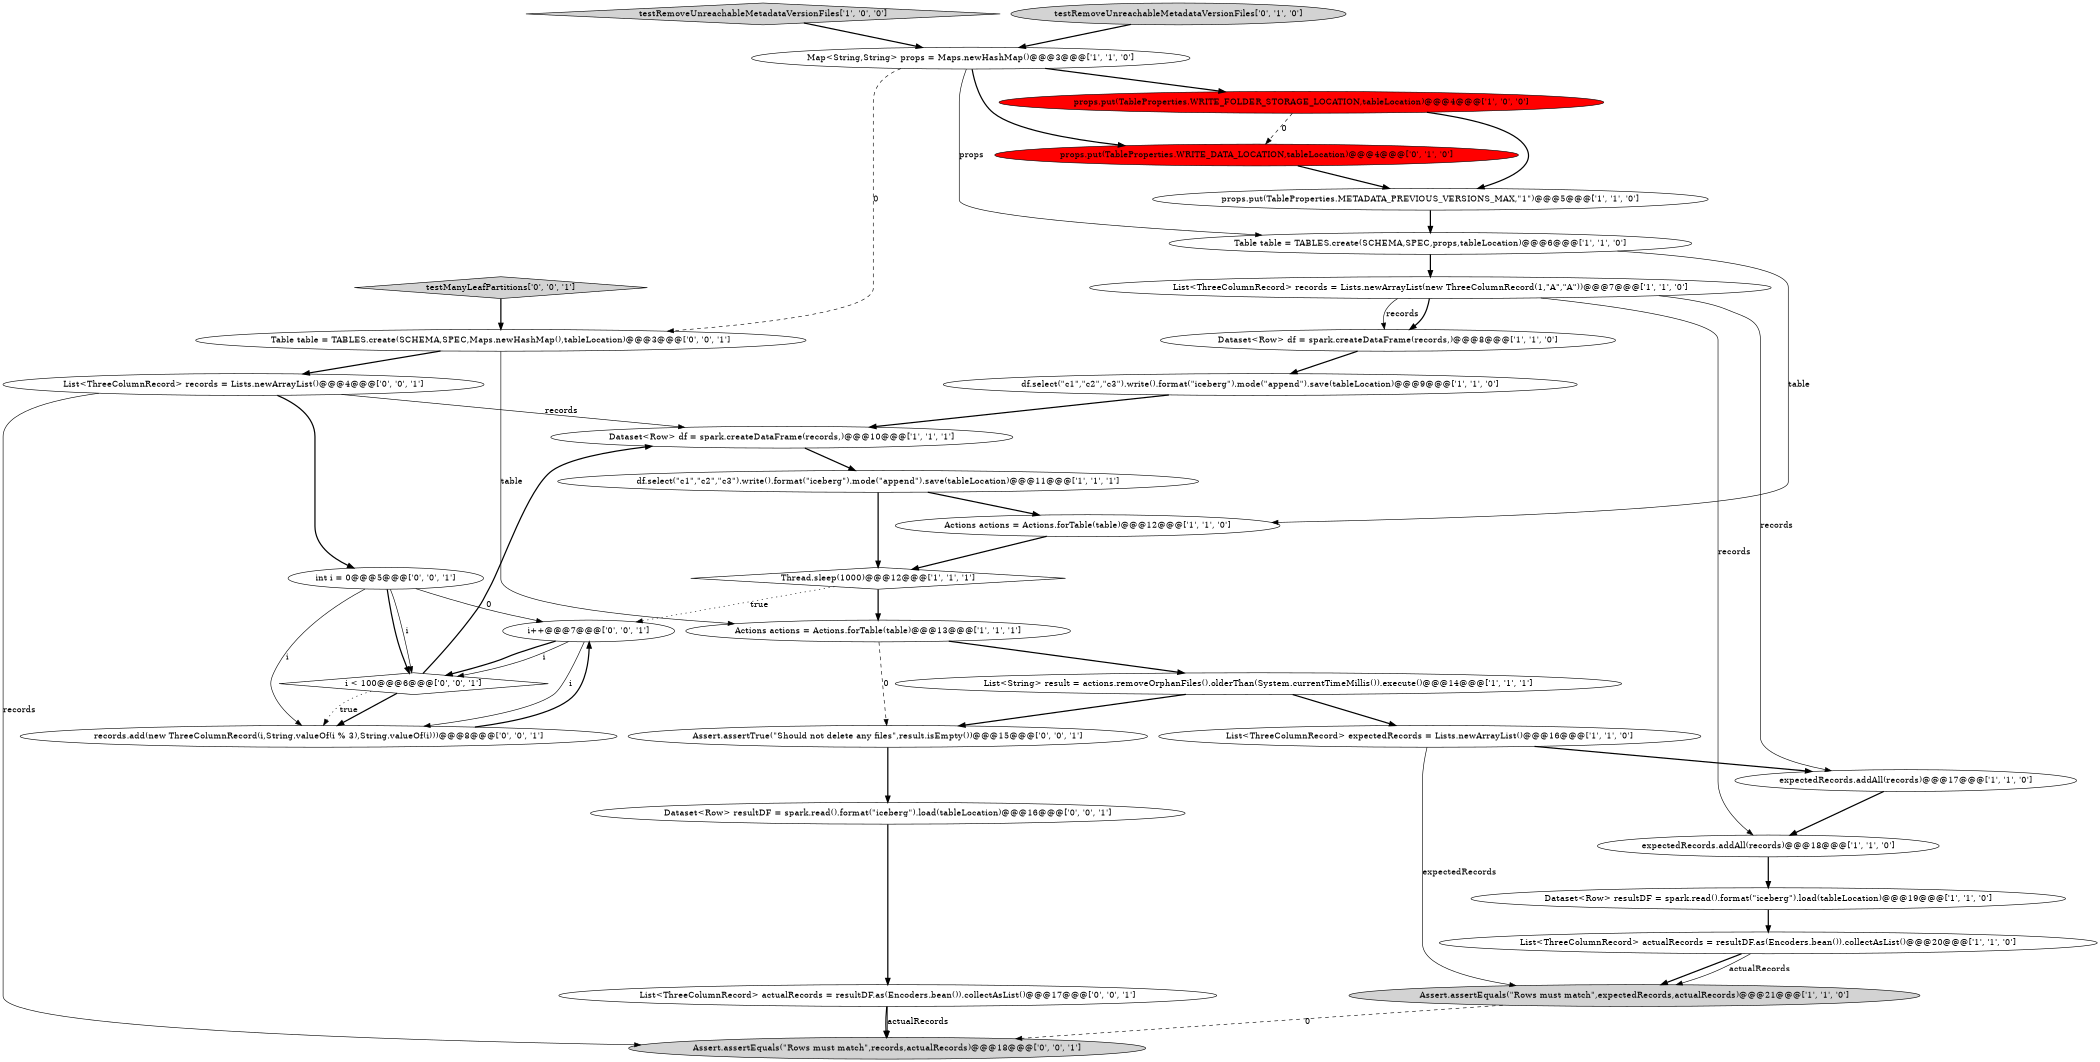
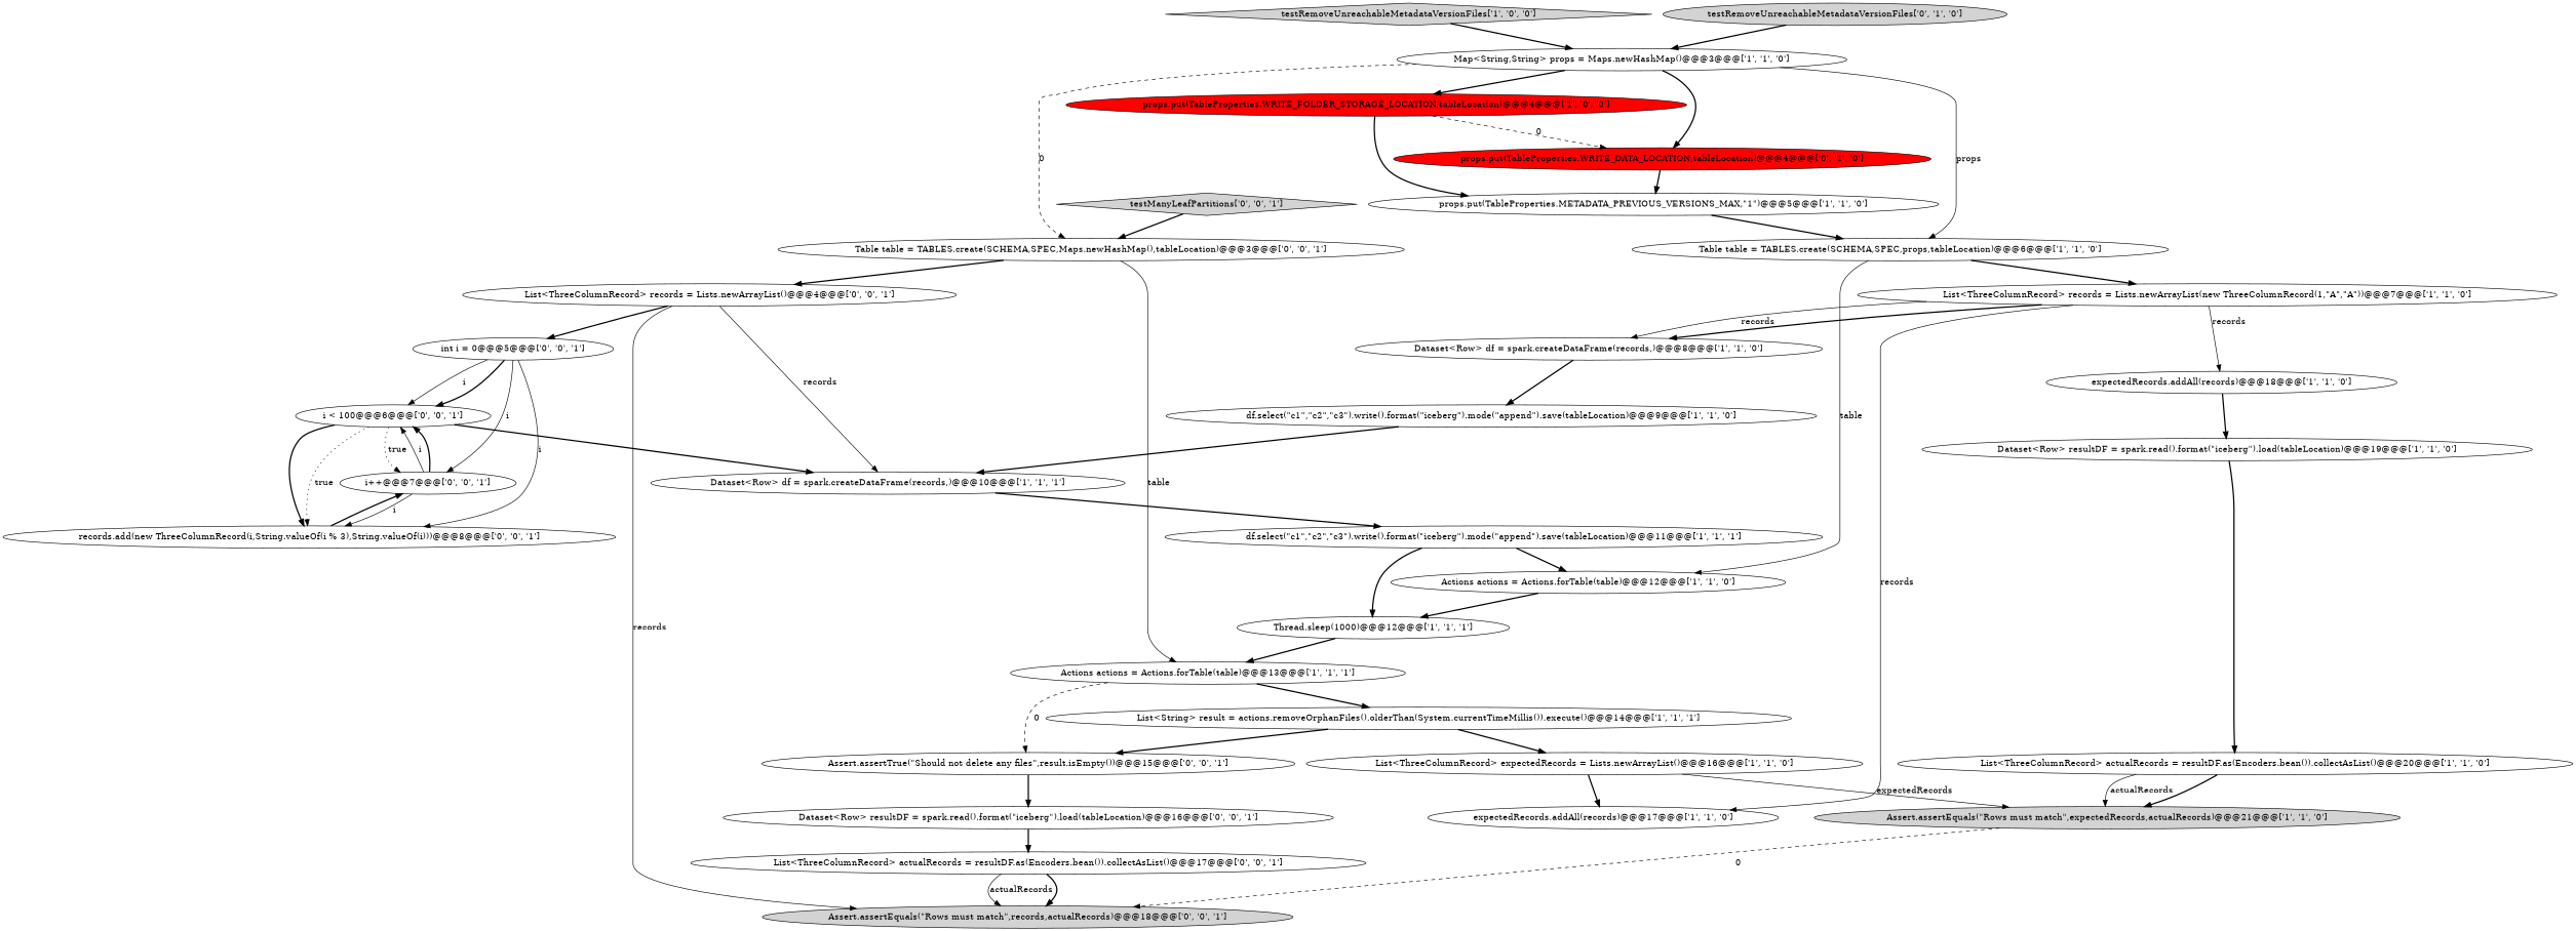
  digraph {
    node [fillcolor=white shape=ellipse style=filled]
    edge [style=bold]
    n1 [label="Table table = TABLES.create(SCHEMA,SPEC,Maps.newHashMap(),tableLocation)@@@3@@@['0', '0', '1']"]
    n2 [label="Actions actions = Actions.forTable(table)@@@13@@@['1', '1', '1']"]
    n3 [label="List<ThreeColumnRecord> records = Lists.newArrayList()@@@4@@@['0', '0', '1']"]
    n4 [label="Assert.assertTrue(\"Should not delete any files\",result.isEmpty())@@@15@@@['0', '0', '1']"]
    n5 [label="List<String> result = actions.removeOrphanFiles().olderThan(System.currentTimeMillis()).execute()@@@14@@@['1', '1', '1']"]
    n6 [label="Dataset<Row> df = spark.createDataFrame(records,)@@@10@@@['1', '1', '1']"]
    n7 [fillcolor=lightgray label="Assert.assertEquals(\"Rows must match\",records,actualRecords)@@@18@@@['0', '0', '1']"]
    n8 [label="int i = 0@@@5@@@['0', '0', '1']"]
-   n9 [label="i < 100@@@6@@@['0', '0', '1']" shape=diamond]
+   n9 [label="i < 100@@@6@@@['0', '0', '1']"]
    n10 [label="i++@@@7@@@['0', '0', '1']"]
    n11 [label="records.add(new ThreeColumnRecord(i,String.valueOf(i % 3),String.valueOf(i)))@@@8@@@['0', '0', '1']"]
    n12 [label="df.select(\"c1\",\"c2\",\"c3\").write().format(\"iceberg\").mode(\"append\").save(tableLocation)@@@11@@@['1', '1', '1']"]
    n13 [label="expectedRecords.addAll(records)@@@17@@@['1', '1', '0']"]
    n14 [label="expectedRecords.addAll(records)@@@18@@@['1', '1', '0']"]
    n15 [label="Dataset<Row> resultDF = spark.read().format(\"iceberg\").load(tableLocation)@@@19@@@['1', '1', '0']"]
    n16 [label="Actions actions = Actions.forTable(table)@@@12@@@['1', '1', '0']"]
-   n17 [label="Thread.sleep(1000)@@@12@@@['1', '1', '1']" shape=diamond]
+   n17 [label="Thread.sleep(1000)@@@12@@@['1', '1', '1']"]
    n18 [label="Dataset<Row> df = spark.createDataFrame(records,)@@@8@@@['1', '1', '0']"]
    n19 [label="df.select(\"c1\",\"c2\",\"c3\").write().format(\"iceberg\").mode(\"append\").save(tableLocation)@@@9@@@['1', '1', '0']"]
    n20 [label="props.put(TableProperties.METADATA_PREVIOUS_VERSIONS_MAX,\"1\")@@@5@@@['1', '1', '0']"]
    n21 [label="Table table = TABLES.create(SCHEMA,SPEC,props,tableLocation)@@@6@@@['1', '1', '0']"]
    n22 [label="List<ThreeColumnRecord> records = Lists.newArrayList(new ThreeColumnRecord(1,\"A\",\"A\"))@@@7@@@['1', '1', '0']"]
    n23 [label="List<ThreeColumnRecord> actualRecords = resultDF.as(Encoders.bean()).collectAsList()@@@20@@@['1', '1', '0']"]
    n24 [fillcolor=lightgray label="Assert.assertEquals(\"Rows must match\",expectedRecords,actualRecords)@@@21@@@['1', '1', '0']"]
    n25 [label="Dataset<Row> resultDF = spark.read().format(\"iceberg\").load(tableLocation)@@@16@@@['0', '0', '1']"]
    n26 [label="List<ThreeColumnRecord> actualRecords = resultDF.as(Encoders.bean()).collectAsList()@@@17@@@['0', '0', '1']"]
    n27 [fillcolor=lightgray label="testRemoveUnreachableMetadataVersionFiles['1', '0', '0']" shape=diamond]
    n28 [label="Map<String,String> props = Maps.newHashMap()@@@3@@@['1', '1', '0']"]
    n29 [fillcolor=red label="props.put(TableProperties.WRITE_FOLDER_STORAGE_LOCATION,tableLocation)@@@4@@@['1', '0', '0']"]
    n30 [fillcolor=red label="props.put(TableProperties.WRITE_DATA_LOCATION,tableLocation)@@@4@@@['0', '1', '0']"]
    n31 [label="List<ThreeColumnRecord> expectedRecords = Lists.newArrayList()@@@16@@@['1', '1', '0']"]
    n32 [fillcolor=lightgray label="testManyLeafPartitions['0', '0', '1']" shape=diamond]
    n33 [fillcolor=lightgray label="testRemoveUnreachableMetadataVersionFiles['0', '1', '0']"]
    n1 -> n2 [label=table style=solid]
    n1 -> n3
    n2 -> n4 [label=0 style=dashed]
    n2 -> n5
    n3 -> n6 [label=records style=solid]
    n3 -> n7 [label=records style=solid]
    n3 -> n8
    n4 -> n25
    n5 -> n4
    n5 -> n31
    n6 -> n12
    n8 -> n9 [label=i style=solid]
    n8 -> n9
-   n8 -> n10 [label=0 style=solid]
+   n8 -> n10 [label=i style=solid]
    n8 -> n11 [label=i style=solid]
    n9 -> n6
-   n17 -> n10 [label=true style=dotted]
+   n9 -> n10 [label=true style=dotted]
    n9 -> n11
    n9 -> n11 [label=true style=dotted]
    n10 -> n9 [label=i style=solid]
    n10 -> n9
    n10 -> n11 [label=i style=solid]
    n11 -> n10
    n12 -> n16
    n12 -> n17
-   n13 -> n14
    n14 -> n15
    n15 -> n23
    n16 -> n17
    n17 -> n2
    n18 -> n19
    n19 -> n6
    n20 -> n21
    n21 -> n16 [label=table style=solid]
    n21 -> n22
    n22 -> n13 [label=records style=solid]
    n22 -> n14 [label=records style=solid]
    n22 -> n18
    n22 -> n18 [label=records style=solid]
    n23 -> n24
    n23 -> n24 [label=actualRecords style=solid]
    n24 -> n7 [label=0 style=dashed]
    n25 -> n26
    n26 -> n7
    n26 -> n7 [label=actualRecords style=solid]
    n27 -> n28
    n28 -> n1 [label=0 style=dashed]
    n28 -> n21 [label=props style=solid]
    n28 -> n29
    n28 -> n30
    n29 -> n20
    n29 -> n30 [label=0 style=dashed]
    n30 -> n20
    n31 -> n13
    n31 -> n24 [label=expectedRecords style=solid]
    n32 -> n1
    n33 -> n28
  }
